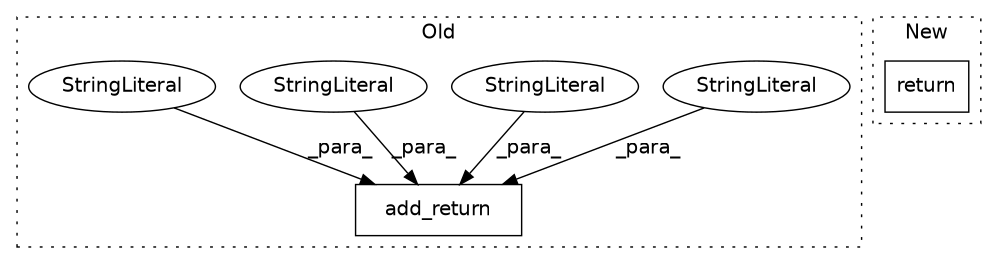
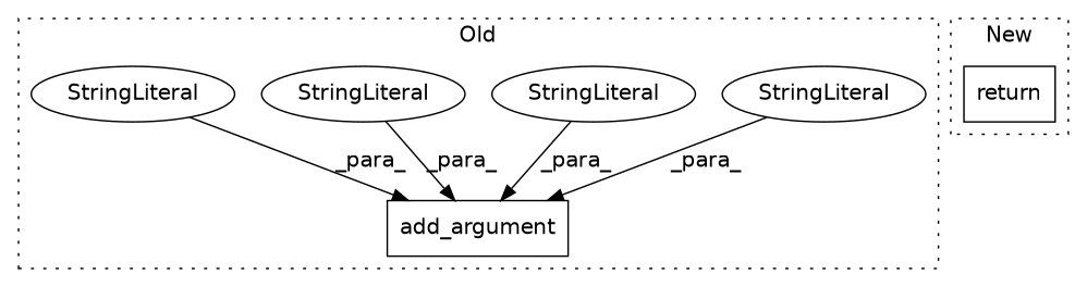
  digraph {
    fontname="DejaVu Sans"
    node [a=45 shape=ellipse fontname="DejaVu Sans"]
    edge [fontname="DejaVu Sans"]
-   n1 [a=32 l="13,1" label=add_return s="433,496" shape=box]
+   n1 [a=32 l="13,1" label=add_argument s="433,496" shape=box]
    n2 [l=3 label=StringLiteral s=474]
    n3 [l=4 label=StringLiteral s=446]
    n4 [l=14 label=StringLiteral s=451]
    n5 [l=18 label=StringLiteral s=478]
    n6 [a=41 l=7 label=return s=741 shape=box]
    subgraph cluster_1 {
      label=Old
      style=dotted
      n1
      n2
      n3
      n4
      n5
    }
    subgraph cluster_2 {
      label=New
      style=dotted
      n6
    }
    n2 -> n1 [label=_para_]
    n3 -> n1 [label=_para_]
    n4 -> n1 [label=_para_]
    n5 -> n1 [label=_para_]
  }
